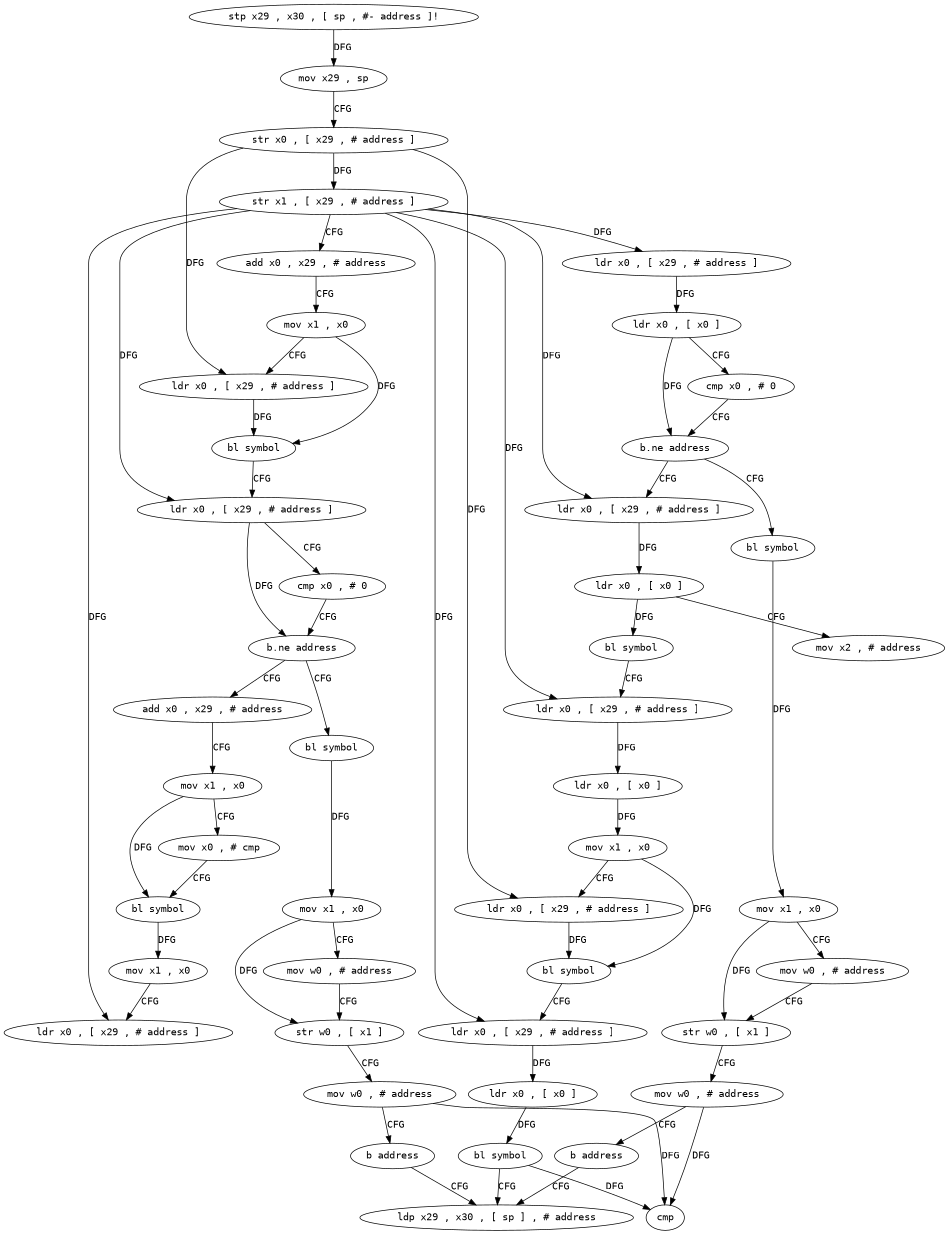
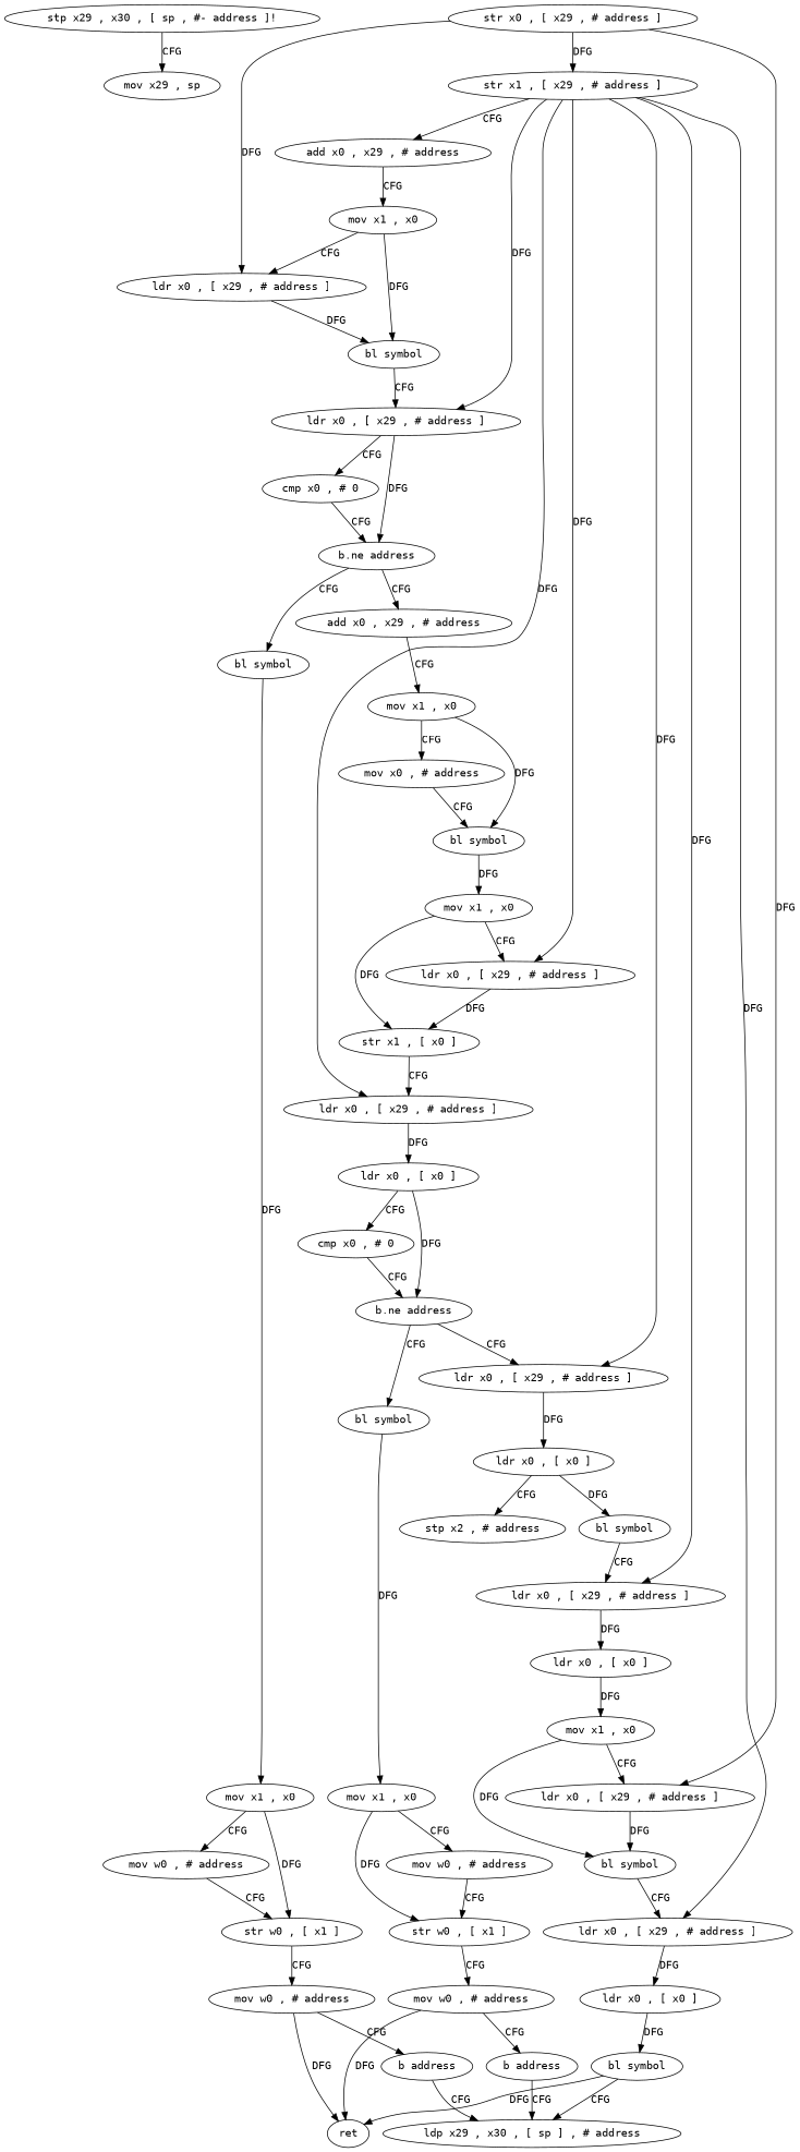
  digraph {
    fontname="DejaVu Sans Mono"
    node [fontname="DejaVu Sans Mono"]
    edge [fontname="DejaVu Sans Mono"]
    n1 [label="stp x29 , x30 , [ sp , #- address ]!"]
    n2 [label="mov x29 , sp"]
    n3 [label="str x0 , [ x29 , # address ]"]
    n4 [label="str x1 , [ x29 , # address ]"]
    n5 [label="ldr x0 , [ x29 , # address ]"]
    n6 [label="ldr x0 , [ x29 , # address ]"]
    n7 [label="add x0 , x29 , # address"]
    n8 [label="ldr x0 , [ x29 , # address ]"]
    n9 [label="ldr x0 , [ x29 , # address ]"]
    n10 [label="ldr x0 , [ x29 , # address ]"]
    n11 [label="ldr x0 , [ x29 , # address ]"]
    n12 [label="ldr x0 , [ x29 , # address ]"]
    n13 [label="ldr x0 , [ x29 , # address ]"]
    n14 [label="bl symbol"]
    n15 [label="bl symbol"]
    n16 [label="mov x1 , x0"]
    n17 [label="cmp x0 , # 0"]
    n18 [label="b.ne address"]
+   n19 [label="str x1 , [ x0 ]"]
    n20 [label="ldr x0 , [ x0 ]"]
    n21 [label="ldr x0 , [ x0 ]"]
    n22 [label="ldr x0 , [ x0 ]"]
    n23 [label="ldr x0 , [ x0 ]"]
    n24 [label="add x0 , x29 , # address"]
    n25 [label="bl symbol"]
    n26 [label="mov x1 , x0"]
    n27 [label="mov x1 , x0"]
-   n28 [label="mov x0 , # cmp"]
+   n28 [label="mov x0 , # address"]
    n29 [label="bl symbol"]
    n30 [label="mov w0 , # address"]
    n31 [label="str w0 , [ x1 ]"]
    n32 [label="mov x1 , x0"]
    n33 [label="cmp x0 , # 0"]
    n34 [label="b.ne address"]
    n35 [label="bl symbol"]
    n36 [label="mov x1 , x0"]
-   n37 [label="mov x2 , # address"]
+   n37 [label="stp x2 , # address"]
    n38 [label="bl symbol"]
    n39 [label="mov w0 , # address"]
    n40 [label="str w0 , [ x1 ]"]
    n41 [label="mov w0 , # address"]
    n42 [label="b address"]
-   n43 [label=cmp]
+   n43 [label=ret]
    n44 [label="ldp x29 , x30 , [ sp ] , # address"]
    n45 [label="mov x1 , x0"]
    n46 [label="bl symbol"]
    n47 [label="mov w0 , # address"]
    n48 [label="b address"]
-   n1 -> n2 [label=DFG]
-   n2 -> n3 [label=CFG]
+   n1 -> n2 [label=CFG]
    n3 -> n4 [label=DFG]
    n3 -> n5 [label=DFG]
    n3 -> n6 [label=DFG]
    n4 -> n7 [label=CFG]
    n4 -> n8 [label=DFG]
    n4 -> n9 [label=DFG]
    n4 -> n10 [label=DFG]
    n4 -> n11 [label=DFG]
    n4 -> n12 [label=DFG]
    n4 -> n13 [label=DFG]
    n5 -> n14 [label=DFG]
    n6 -> n15 [label=DFG]
    n7 -> n16 [label=CFG]
    n8 -> n17 [label=CFG]
    n8 -> n18 [label=DFG]
+   n9 -> n19 [label=DFG]
    n10 -> n20 [label=DFG]
    n11 -> n21 [label=DFG]
    n12 -> n22 [label=DFG]
    n13 -> n23 [label=DFG]
    n14 -> n8 [label=CFG]
    n15 -> n13 [label=CFG]
    n16 -> n5 [label=CFG]
    n16 -> n14 [label=DFG]
    n17 -> n18 [label=CFG]
    n18 -> n24 [label=CFG]
    n18 -> n25 [label=CFG]
+   n19 -> n10 [label=CFG]
    n20 -> n33 [label=CFG]
    n20 -> n34 [label=DFG]
    n21 -> n37 [label=CFG]
    n21 -> n38 [label=DFG]
    n22 -> n45 [label=DFG]
    n23 -> n46 [label=DFG]
    n24 -> n26 [label=CFG]
    n25 -> n27 [label=DFG]
    n26 -> n28 [label=CFG]
    n26 -> n29 [label=DFG]
    n27 -> n30 [label=CFG]
    n27 -> n31 [label=DFG]
    n28 -> n29 [label=CFG]
    n29 -> n32 [label=DFG]
    n30 -> n31 [label=CFG]
    n31 -> n41 [label=CFG]
    n32 -> n9 [label=CFG]
+   n32 -> n19 [label=DFG]
    n33 -> n34 [label=CFG]
    n34 -> n11 [label=CFG]
    n34 -> n35 [label=CFG]
    n35 -> n36 [label=DFG]
    n36 -> n39 [label=CFG]
    n36 -> n40 [label=DFG]
    n38 -> n12 [label=CFG]
    n39 -> n40 [label=CFG]
    n40 -> n47 [label=CFG]
    n41 -> n42 [label=CFG]
    n41 -> n43 [label=DFG]
    n42 -> n44 [label=CFG]
    n45 -> n6 [label=CFG]
    n45 -> n15 [label=DFG]
    n46 -> n43 [label=DFG]
    n46 -> n44 [label=CFG]
    n47 -> n43 [label=DFG]
    n47 -> n48 [label=CFG]
    n48 -> n44 [label=CFG]
  }
